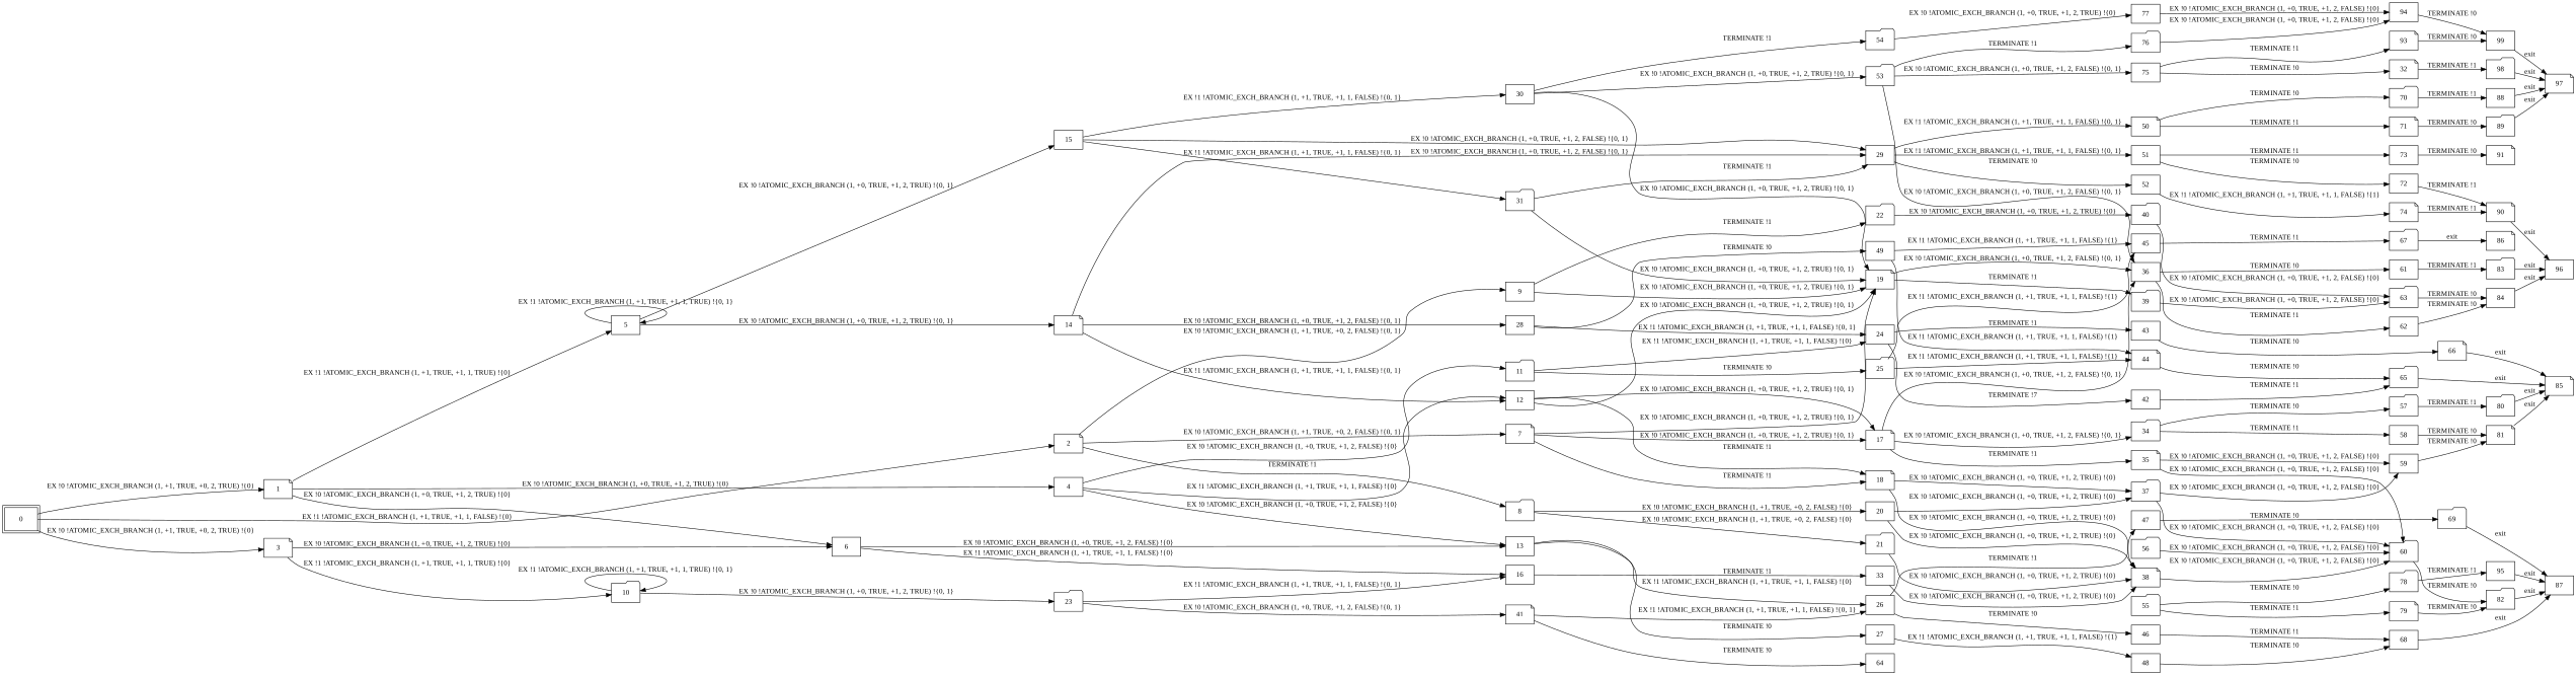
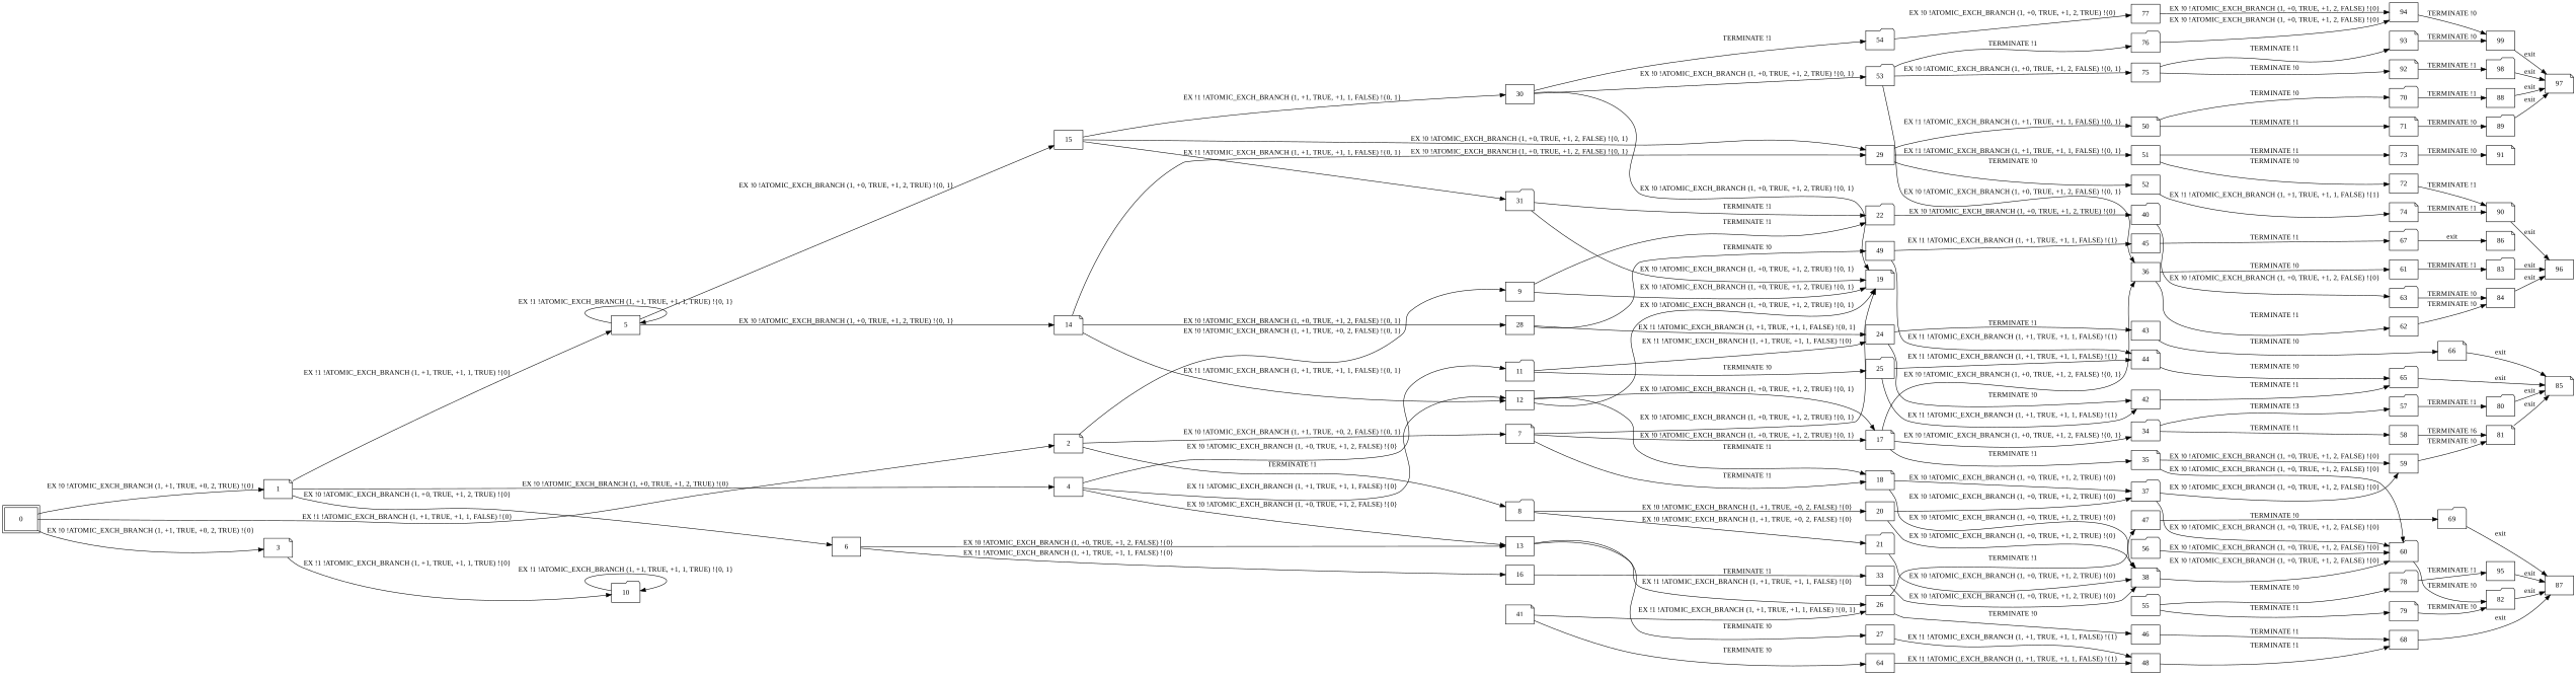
  digraph {
    fontname="Liberation Serif"
    rankdir=LR
    node [fontname="Liberation Serif" shape=box]
    edge [fontname="Liberation Serif"]
    0 [peripheries=2]
    1 [shape=note]
    2 [shape=note]
    3 [shape=note]
    4
    5
    6
    7 [shape=note]
    8 [shape=folder]
    9
    10 [shape=folder]
    11 [shape=folder]
    12
    13
    14 [shape=note]
    15
    16
    17 [shape=note]
    18 [shape=note]
    19 [shape=note]
    20
    21 [shape=folder]
    22 [shape=folder]
-   23 [shape=folder]
    24
    25 [shape=folder]
    26
    27
    28
    29
    30
    31 [shape=folder]
    33
    34 [shape=folder]
    35 [shape=note]
    36
    37 [shape=folder]
    38 [shape=note]
-   39 [shape=folder]
    40 [shape=folder]
    41 [shape=note]
    42
    43
    44 [shape=note]
    45
    46
    47
    48
    49
    50 [shape=note]
    51
    52
    53 [shape=folder]
    54 [shape=folder]
    57 [shape=folder]
    58
    59
    60 [shape=folder]
    61
    62
    63 [shape=folder]
    64
    65 [shape=folder]
    66 [shape=note]
    67 [shape=folder]
    68
    69 [shape=folder]
    70 [shape=folder]
    71 [shape=note]
    72
    73
    74 [shape=note]
    75
    76 [shape=folder]
    77
    55 [shape=folder]
    78 [shape=folder]
    79 [shape=note]
    56 [shape=folder]
    80 [shape=folder]
    81 [shape=note]
    82 [shape=folder]
    83 [shape=folder]
    84
    85 [shape=note]
    86 [shape=note]
    87
    88
    89 [shape=folder]
    90 [shape=note]
    91 [shape=note]
-   92 [shape=note label=32]
+   92 [shape=note]
    93 [shape=note]
    94
    95
    96
    97 [shape=note]
    98 [shape=folder]
    99
    0 -> 1 [label="EX !0 !ATOMIC_EXCH_BRANCH (1, +1, TRUE, +0, 2, TRUE) !{0}"]
    0 -> 2 [label="EX !1 !ATOMIC_EXCH_BRANCH (1, +1, TRUE, +1, 1, FALSE) !{0}"]
    0 -> 3 [label="EX !0 !ATOMIC_EXCH_BRANCH (1, +1, TRUE, +0, 2, TRUE) !{0}"]
    1 -> 4 [label="EX !0 !ATOMIC_EXCH_BRANCH (1, +0, TRUE, +1, 2, TRUE) !{0}"]
    1 -> 5 [label="EX !1 !ATOMIC_EXCH_BRANCH (1, +1, TRUE, +1, 1, TRUE) !{0}"]
    1 -> 6 [label="EX !0 !ATOMIC_EXCH_BRANCH (1, +0, TRUE, +1, 2, TRUE) !{0}"]
    2 -> 7 [label="EX !0 !ATOMIC_EXCH_BRANCH (1, +1, TRUE, +0, 2, FALSE) !{0, 1}"]
    2 -> 8 [label="TERMINATE !1"]
    2 -> 9 [label="EX !0 !ATOMIC_EXCH_BRANCH (1, +1, TRUE, +0, 2, FALSE) !{0, 1}"]
-   3 -> 6 [label="EX !0 !ATOMIC_EXCH_BRANCH (1, +0, TRUE, +1, 2, TRUE) !{0}"]
    3 -> 10 [label="EX !1 !ATOMIC_EXCH_BRANCH (1, +1, TRUE, +1, 1, TRUE) !{0}"]
    4 -> 11 [label="EX !0 !ATOMIC_EXCH_BRANCH (1, +0, TRUE, +1, 2, FALSE) !{0}"]
    4 -> 12 [label="EX !1 !ATOMIC_EXCH_BRANCH (1, +1, TRUE, +1, 1, FALSE) !{0}"]
    4 -> 13 [label="EX !0 !ATOMIC_EXCH_BRANCH (1, +0, TRUE, +1, 2, FALSE) !{0}"]
    5 -> 5 [label="EX !1 !ATOMIC_EXCH_BRANCH (1, +1, TRUE, +1, 1, TRUE) !{0, 1}"]
    5 -> 14 [label="EX !0 !ATOMIC_EXCH_BRANCH (1, +0, TRUE, +1, 2, TRUE) !{0, 1}"]
    5 -> 15 [label="EX !0 !ATOMIC_EXCH_BRANCH (1, +0, TRUE, +1, 2, TRUE) !{0, 1}"]
    6 -> 13 [label="EX !0 !ATOMIC_EXCH_BRANCH (1, +0, TRUE, +1, 2, FALSE) !{0}"]
    6 -> 16 [label="EX !1 !ATOMIC_EXCH_BRANCH (1, +1, TRUE, +1, 1, FALSE) !{0}"]
    7 -> 17 [label="EX !0 !ATOMIC_EXCH_BRANCH (1, +0, TRUE, +1, 2, TRUE) !{0, 1}"]
    7 -> 18 [label="TERMINATE !1"]
    7 -> 19 [label="EX !0 !ATOMIC_EXCH_BRANCH (1, +0, TRUE, +1, 2, TRUE) !{0, 1}"]
    8 -> 20 [label="EX !0 !ATOMIC_EXCH_BRANCH (1, +1, TRUE, +0, 2, FALSE) !{0}"]
    8 -> 21 [label="EX !0 !ATOMIC_EXCH_BRANCH (1, +1, TRUE, +0, 2, FALSE) !{0}"]
    9 -> 19 [label="EX !0 !ATOMIC_EXCH_BRANCH (1, +0, TRUE, +1, 2, TRUE) !{0, 1}"]
    9 -> 22 [label="TERMINATE !1"]
    10 -> 10 [label="EX !1 !ATOMIC_EXCH_BRANCH (1, +1, TRUE, +1, 1, TRUE) !{0, 1}"]
-   10 -> 23 [label="EX !0 !ATOMIC_EXCH_BRANCH (1, +0, TRUE, +1, 2, TRUE) !{0, 1}"]
    11 -> 24 [label="EX !1 !ATOMIC_EXCH_BRANCH (1, +1, TRUE, +1, 1, FALSE) !{0}"]
    11 -> 25 [label="TERMINATE !0"]
    12 -> 17 [label="EX !0 !ATOMIC_EXCH_BRANCH (1, +0, TRUE, +1, 2, TRUE) !{0, 1}"]
    12 -> 18 [label="TERMINATE !1"]
    12 -> 19 [label="EX !0 !ATOMIC_EXCH_BRANCH (1, +0, TRUE, +1, 2, TRUE) !{0, 1}"]
    13 -> 26 [label="EX !1 !ATOMIC_EXCH_BRANCH (1, +1, TRUE, +1, 1, FALSE) !{0}"]
    13 -> 27 [label="TERMINATE !0"]
    14 -> 12 [label="EX !1 !ATOMIC_EXCH_BRANCH (1, +1, TRUE, +1, 1, FALSE) !{0, 1}"]
    14 -> 28 [label="EX !0 !ATOMIC_EXCH_BRANCH (1, +0, TRUE, +1, 2, FALSE) !{0, 1}"]
    14 -> 29 [label="EX !0 !ATOMIC_EXCH_BRANCH (1, +0, TRUE, +1, 2, FALSE) !{0, 1}"]
    15 -> 29 [label="EX !0 !ATOMIC_EXCH_BRANCH (1, +0, TRUE, +1, 2, FALSE) !{0, 1}"]
    15 -> 30 [label="EX !1 !ATOMIC_EXCH_BRANCH (1, +1, TRUE, +1, 1, FALSE) !{0, 1}"]
    15 -> 31 [label="EX !1 !ATOMIC_EXCH_BRANCH (1, +1, TRUE, +1, 1, FALSE) !{0, 1}"]
    16 -> 33 [label="TERMINATE !1"]
    17 -> 34 [label="EX !0 !ATOMIC_EXCH_BRANCH (1, +0, TRUE, +1, 2, FALSE) !{0, 1}"]
    17 -> 35 [label="TERMINATE !1"]
    17 -> 36 [label="EX !0 !ATOMIC_EXCH_BRANCH (1, +0, TRUE, +1, 2, FALSE) !{0, 1}"]
    18 -> 37 [label="EX !0 !ATOMIC_EXCH_BRANCH (1, +0, TRUE, +1, 2, TRUE) !{0}"]
    18 -> 38 [label="EX !0 !ATOMIC_EXCH_BRANCH (1, +0, TRUE, +1, 2, TRUE) !{0}"]
-   19 -> 36 [label="EX !0 !ATOMIC_EXCH_BRANCH (1, +0, TRUE, +1, 2, FALSE) !{0, 1}"]
-   19 -> 39 [label="TERMINATE !1"]
    20 -> 37 [label="EX !0 !ATOMIC_EXCH_BRANCH (1, +0, TRUE, +1, 2, TRUE) !{0}"]
    20 -> 38 [label="EX !0 !ATOMIC_EXCH_BRANCH (1, +0, TRUE, +1, 2, TRUE) !{0}"]
    21 -> 38 [label="EX !0 !ATOMIC_EXCH_BRANCH (1, +0, TRUE, +1, 2, TRUE) !{0}"]
    22 -> 40 [label="EX !0 !ATOMIC_EXCH_BRANCH (1, +0, TRUE, +1, 2, TRUE) !{0}"]
-   23 -> 16 [label="EX !1 !ATOMIC_EXCH_BRANCH (1, +1, TRUE, +1, 1, FALSE) !{0, 1}"]
-   23 -> 41 [label="EX !0 !ATOMIC_EXCH_BRANCH (1, +0, TRUE, +1, 2, FALSE) !{0, 1}"]
-   24 -> 42 [label="TERMINATE !7"]
+   24 -> 42 [label="TERMINATE !0"]
    24 -> 43 [label="TERMINATE !1"]
    25 -> 44 [label="EX !1 !ATOMIC_EXCH_BRANCH (1, +1, TRUE, +1, 1, FALSE) !{1}"]
-   25 -> 45 [label="EX !1 !ATOMIC_EXCH_BRANCH (1, +1, TRUE, +1, 1, FALSE) !{1}"]
+   25 -> 42 [label="EX !1 !ATOMIC_EXCH_BRANCH (1, +1, TRUE, +1, 1, FALSE) !{1}"]
    26 -> 46 [label="TERMINATE !0"]
    26 -> 47 [label="TERMINATE !1"]
    27 -> 48 [label="EX !1 !ATOMIC_EXCH_BRANCH (1, +1, TRUE, +1, 1, FALSE) !{1}"]
    28 -> 24 [label="EX !1 !ATOMIC_EXCH_BRANCH (1, +1, TRUE, +1, 1, FALSE) !{0, 1}"]
    28 -> 49 [label="TERMINATE !0"]
    29 -> 50 [label="EX !1 !ATOMIC_EXCH_BRANCH (1, +1, TRUE, +1, 1, FALSE) !{0, 1}"]
    29 -> 51 [label="EX !1 !ATOMIC_EXCH_BRANCH (1, +1, TRUE, +1, 1, FALSE) !{0, 1}"]
    29 -> 52 [label="TERMINATE !0"]
    30 -> 19 [label="EX !0 !ATOMIC_EXCH_BRANCH (1, +0, TRUE, +1, 2, TRUE) !{0, 1}"]
    30 -> 53 [label="EX !0 !ATOMIC_EXCH_BRANCH (1, +0, TRUE, +1, 2, TRUE) !{0, 1}"]
    30 -> 54 [label="TERMINATE !1"]
    31 -> 19 [label="EX !0 !ATOMIC_EXCH_BRANCH (1, +0, TRUE, +1, 2, TRUE) !{0, 1}"]
-   31 -> 29 [label="TERMINATE !1"]
+   31 -> 22 [label="TERMINATE !1"]
    33 -> 38 [label="EX !0 !ATOMIC_EXCH_BRANCH (1, +0, TRUE, +1, 2, TRUE) !{0}"]
-   34 -> 57 [label="TERMINATE !0"]
+   34 -> 57 [label="TERMINATE !3"]
    34 -> 58 [label="TERMINATE !1"]
    35 -> 59 [label="EX !0 !ATOMIC_EXCH_BRANCH (1, +0, TRUE, +1, 2, FALSE) !{0}"]
    35 -> 60 [label="EX !0 !ATOMIC_EXCH_BRANCH (1, +0, TRUE, +1, 2, FALSE) !{0}"]
    36 -> 61 [label="TERMINATE !0"]
    36 -> 62 [label="TERMINATE !1"]
    37 -> 59 [label="EX !0 !ATOMIC_EXCH_BRANCH (1, +0, TRUE, +1, 2, FALSE) !{0}"]
    37 -> 60 [label="EX !0 !ATOMIC_EXCH_BRANCH (1, +0, TRUE, +1, 2, FALSE) !{0}"]
    38 -> 60 [label="EX !0 !ATOMIC_EXCH_BRANCH (1, +0, TRUE, +1, 2, FALSE) !{0}"]
-   39 -> 63 [label="EX !0 !ATOMIC_EXCH_BRANCH (1, +0, TRUE, +1, 2, FALSE) !{0}"]
    40 -> 63 [label="EX !0 !ATOMIC_EXCH_BRANCH (1, +0, TRUE, +1, 2, FALSE) !{0}"]
    41 -> 26 [label="EX !1 !ATOMIC_EXCH_BRANCH (1, +1, TRUE, +1, 1, FALSE) !{0, 1}"]
    41 -> 64 [label="TERMINATE !0"]
    42 -> 65 [label="TERMINATE !1"]
    43 -> 66 [label="TERMINATE !0"]
    44 -> 65 [label="TERMINATE !0"]
    45 -> 67 [label="TERMINATE !1"]
    46 -> 68 [label="TERMINATE !1"]
    47 -> 69 [label="TERMINATE !0"]
-   48 -> 68 [label="TERMINATE !0"]
+   48 -> 68 [label="TERMINATE !1"]
    49 -> 44 [label="EX !1 !ATOMIC_EXCH_BRANCH (1, +1, TRUE, +1, 1, FALSE) !{1}"]
    49 -> 45 [label="EX !1 !ATOMIC_EXCH_BRANCH (1, +1, TRUE, +1, 1, FALSE) !{1}"]
    50 -> 70 [label="TERMINATE !0"]
    50 -> 71 [label="TERMINATE !1"]
    51 -> 72 [label="TERMINATE !0"]
    51 -> 73 [label="TERMINATE !1"]
    52 -> 74 [label="EX !1 !ATOMIC_EXCH_BRANCH (1, +1, TRUE, +1, 1, FALSE) !{1}"]
    53 -> 36 [label="EX !0 !ATOMIC_EXCH_BRANCH (1, +0, TRUE, +1, 2, FALSE) !{0, 1}"]
    53 -> 75 [label="EX !0 !ATOMIC_EXCH_BRANCH (1, +0, TRUE, +1, 2, FALSE) !{0, 1}"]
    53 -> 76 [label="TERMINATE !1"]
    54 -> 77 [label="EX !0 !ATOMIC_EXCH_BRANCH (1, +0, TRUE, +1, 2, TRUE) !{0}"]
    57 -> 80 [label="TERMINATE !1"]
-   58 -> 81 [label="TERMINATE !0"]
+   58 -> 81 [label="TERMINATE !6"]
    59 -> 81 [label="TERMINATE !0"]
    60 -> 82 [label="TERMINATE !0"]
    61 -> 83 [label="TERMINATE !1"]
    62 -> 84 [label="TERMINATE !0"]
    63 -> 84 [label="TERMINATE !0"]
+   64 -> 48 [label="EX !1 !ATOMIC_EXCH_BRANCH (1, +1, TRUE, +1, 1, FALSE) !{1}"]
    65 -> 85 [label=exit]
    66 -> 85 [label=exit]
    67 -> 86 [label=exit]
    68 -> 87 [label=exit]
    69 -> 87 [label=exit]
    70 -> 88 [label="TERMINATE !1"]
    71 -> 89 [label="TERMINATE !0"]
    72 -> 90 [label="TERMINATE !1"]
    73 -> 91 [label="TERMINATE !0"]
    74 -> 90 [label="TERMINATE !1"]
    75 -> 92 [label="TERMINATE !0"]
    75 -> 93 [label="TERMINATE !1"]
    76 -> 94 [label="EX !0 !ATOMIC_EXCH_BRANCH (1, +0, TRUE, +1, 2, FALSE) !{0}"]
    77 -> 94 [label="EX !0 !ATOMIC_EXCH_BRANCH (1, +0, TRUE, +1, 2, FALSE) !{0}"]
    55 -> 78 [label="TERMINATE !0"]
    55 -> 79 [label="TERMINATE !1"]
    78 -> 95 [label="TERMINATE !1"]
    79 -> 82 [label="TERMINATE !0"]
    56 -> 60 [label="EX !0 !ATOMIC_EXCH_BRANCH (1, +0, TRUE, +1, 2, FALSE) !{0}"]
    80 -> 85 [label=exit]
    81 -> 85 [label=exit]
    82 -> 87 [label=exit]
    83 -> 96 [label=exit]
    84 -> 96 [label=exit]
    88 -> 97 [label=exit]
    89 -> 97 [label=exit]
    90 -> 96 [label=exit]
    92 -> 98 [label="TERMINATE !1"]
    93 -> 99 [label="TERMINATE !0"]
    94 -> 99 [label="TERMINATE !0"]
    95 -> 87 [label=exit]
    98 -> 97 [label=exit]
    99 -> 97 [label=exit]
  }
